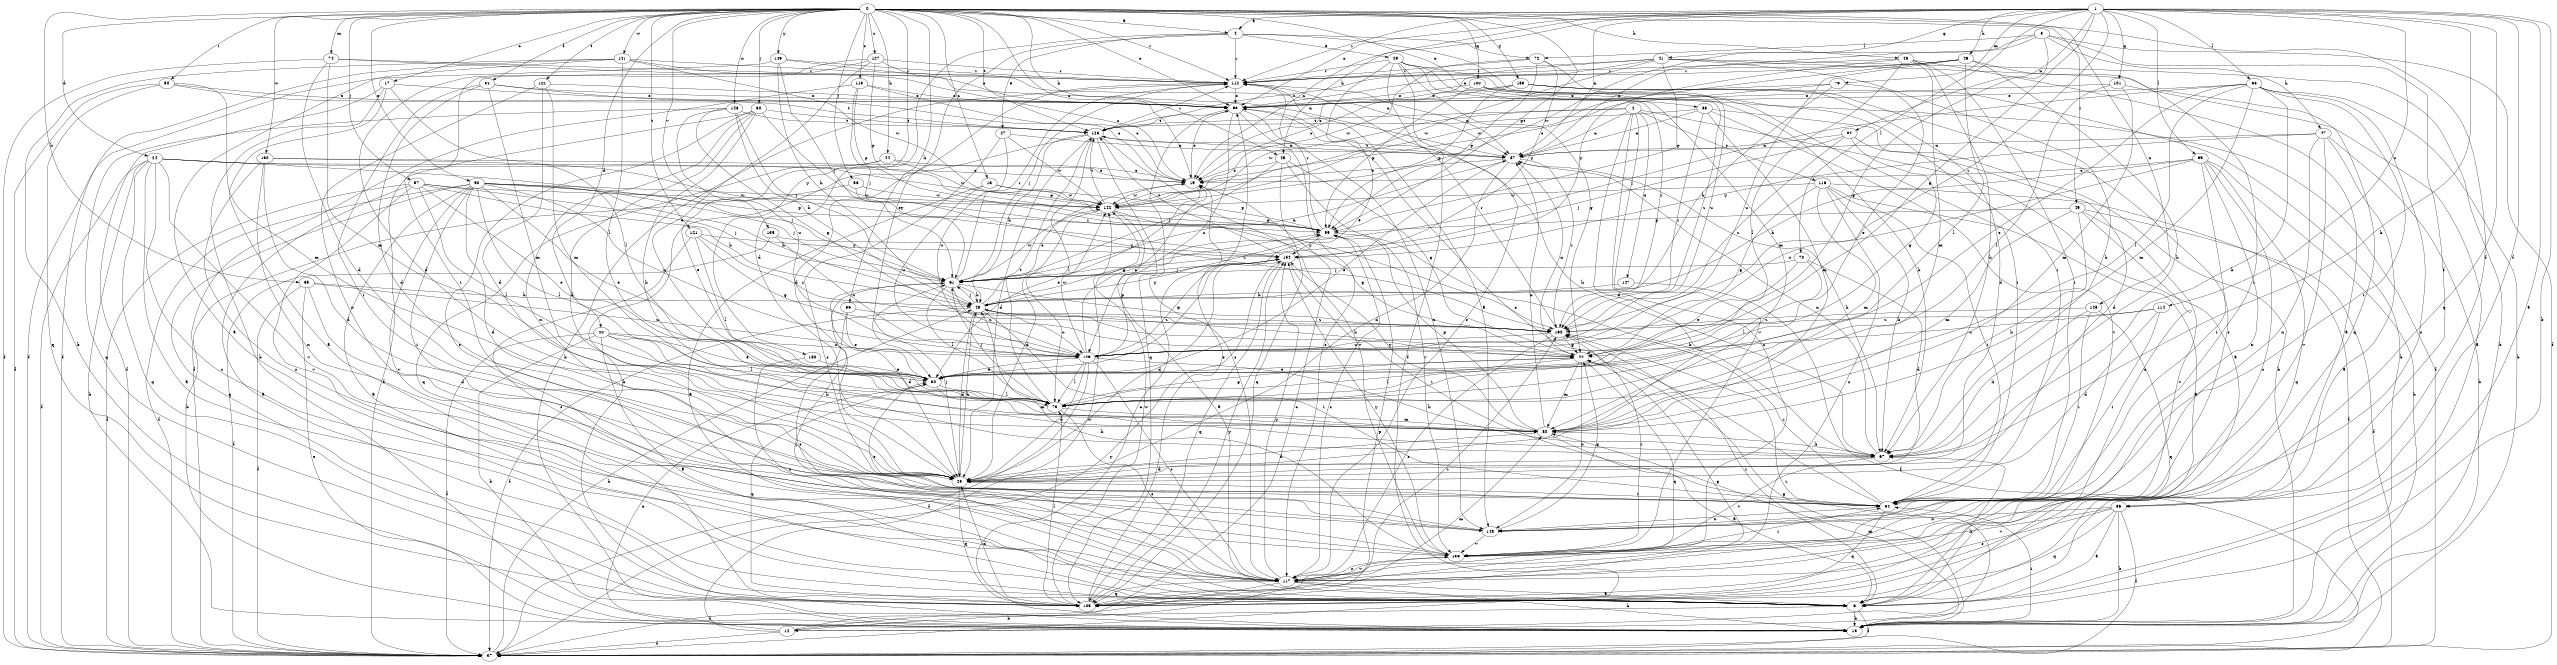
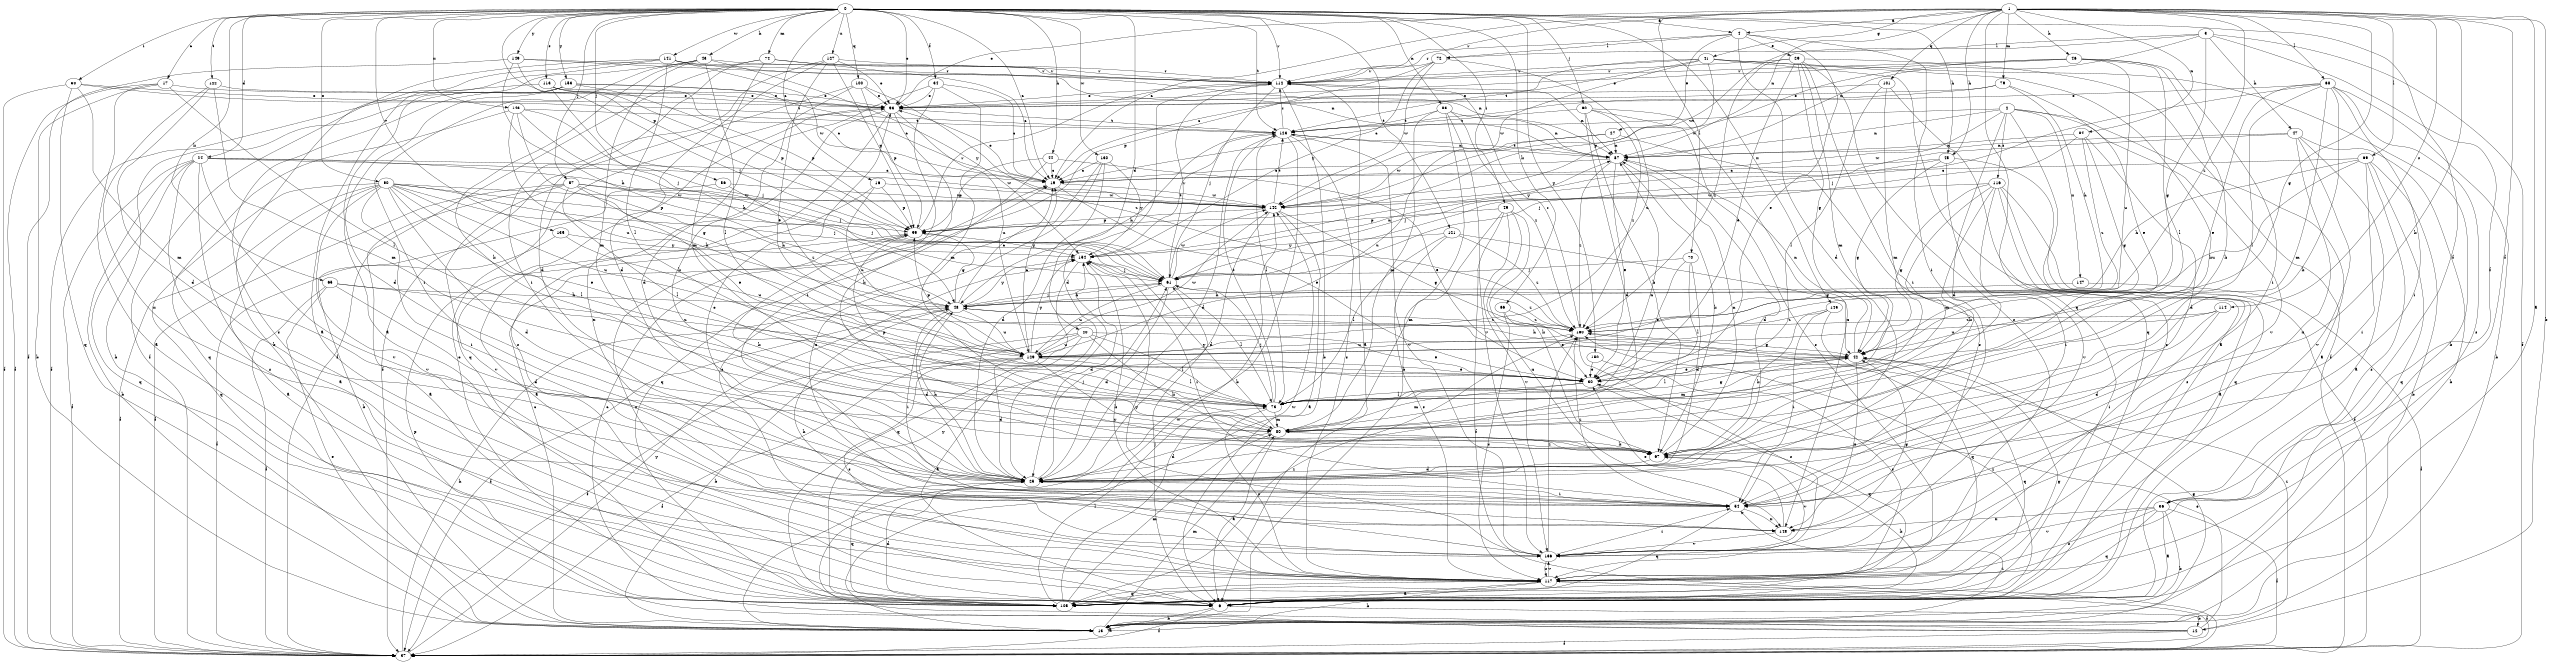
  strict digraph {
    0
    4
    16
    17
    19
    20
    24
    34
    36
    43
    44
    45
    49
    50
    56
    57
    60
    65
    66
    74
    83
    90
    93
    99
    100
    112
    113
    121
    122
    123
    127
    135
    n33 [label=130]
    141
    143
    145
    149
    150
    153
    25
    72
    27
    29
    30
    54
    6
    142
    129
    37
    13
    73
    67
    105
    117
    136
    61
    80
    148
    154
    42
    160
    48
    87
    1
    12
    41
    46
    68
    69
    70
    79
    84
    101
    114
    2
    116
    147
    3
    47
    0 -> 4 [label=a]
    0 -> 16 [label=c]
    0 -> 17 [label=c]
    0 -> 19 [label=c]
    0 -> 20 [label=d]
    0 -> 24 [label=d]
    0 -> 34 [label=f]
    0 -> 36 [label=f]
    0 -> 43 [label=h]
    0 -> 44 [label=h]
    0 -> 45 [label=h]
    0 -> 49 [label=i]
    0 -> 50 [label=i]
    0 -> 56 [label=j]
    0 -> 57 [label=j]
    0 -> 60 [label=j]
    0 -> 65 [label=k]
    0 -> 66 [label=k]
    0 -> 74 [label=m]
    0 -> 83 [label=n]
    0 -> 90 [label=o]
    0 -> 93 [label=o]
    0 -> 99 [label=p]
    0 -> 100 [label=q]
    0 -> 112 [label=r]
    0 -> 113 [label=s]
    0 -> 121 [label=t]
    0 -> 122 [label=t]
    0 -> 123 [label=t]
    0 -> 127 [label=u]
    0 -> 135 [label=v]
    0 -> n33 [label=w]
    0 -> 141 [label=w]
    0 -> 143 [label=x]
    0 -> 145 [label=x]
    0 -> 149 [label=y]
    0 -> 150 [label=y]
    0 -> 153 [label=y]
    4 -> 112 [label=r]
    4 -> 25 [label=d]
    4 -> 72 [label=l]
    4 -> 27 [label=e]
    4 -> 29 [label=e]
    4 -> 30 [label=e]
    4 -> 54 [label=i]
    16 -> 99 [label=p]
    16 -> 6 [label=a]
    16 -> 142 [label=w]
    16 -> 129 [label=u]
    17 -> 93 [label=o]
    17 -> 6 [label=a]
    17 -> 37 [label=f]
    17 -> 13 [label=b]
    17 -> 73 [label=l]
    19 -> 93 [label=o]
    19 -> 30 [label=e]
    19 -> 142 [label=w]
    20 -> 30 [label=e]
    20 -> 6 [label=a]
    20 -> 129 [label=u]
    20 -> 37 [label=f]
    20 -> 13 [label=b]
    20 -> 73 [label=l]
    20 -> 67 [label=k]
    24 -> 19 [label=c]
    24 -> 6 [label=a]
    24 -> 142 [label=w]
    24 -> 37 [label=f]
    24 -> 13 [label=b]
    24 -> 105 [label=q]
    24 -> 117 [label=s]
    24 -> 136 [label=v]
    24 -> 61 [label=j]
    34 -> 19 [label=c]
    34 -> 93 [label=o]
    34 -> 25 [label=d]
    34 -> 54 [label=i]
    34 -> 80 [label=m]
    36 -> 6 [label=a]
    36 -> 37 [label=f]
    36 -> 13 [label=b]
    36 -> 105 [label=q]
    36 -> 117 [label=s]
    36 -> 136 [label=v]
    36 -> 148 [label=x]
    43 -> 112 [label=r]
    43 -> 54 [label=i]
    43 -> 6 [label=a]
    43 -> 73 [label=l]
    43 -> 67 [label=k]
    43 -> 80 [label=m]
    43 -> 154 [label=y]
    44 -> 19 [label=c]
    44 -> 99 [label=p]
    44 -> 30 [label=e]
    44 -> 105 [label=q]
    45 -> 19 [label=c]
    45 -> 105 [label=q]
    45 -> 136 [label=v]
    45 -> 61 [label=j]
    45 -> 42 [label=g]
    49 -> 99 [label=p]
    49 -> 37 [label=f]
    49 -> 67 [label=k]
    49 -> 136 [label=v]
    49 -> 80 [label=m]
    49 -> 148 [label=x]
    50 -> 93 [label=o]
    50 -> 123 [label=t]
    50 -> 37 [label=f]
    50 -> 105 [label=q]
    50 -> 80 [label=m]
    56 -> 142 [label=w]
    56 -> 13 [label=b]
    56 -> 160 [label=z]
    57 -> 30 [label=e]
    57 -> 6 [label=a]
    57 -> 142 [label=w]
    57 -> 37 [label=f]
    57 -> 73 [label=l]
    57 -> 136 [label=v]
    57 -> 61 [label=j]
    57 -> 48 [label=h]
    60 -> 123 [label=t]
    60 -> 25 [label=d]
-   60 -> 37 [label=f]
    60 -> 67 [label=k]
    60 -> 117 [label=s]
    60 -> 148 [label=x]
    60 -> 160 [label=z]
    65 -> 25 [label=d]
    65 -> 129 [label=u]
    65 -> 37 [label=f]
    65 -> 13 [label=e]
    65 -> 48 [label=h]
    66 -> 30 [label=e]
    66 -> 117 [label=s]
    66 -> 160 [label=z]
    74 -> 19 [label=c]
    74 -> 112 [label=r]
    74 -> 25 [label=d]
    74 -> 37 [label=f]
    74 -> 80 [label=m]
    83 -> 123 [label=t]
    83 -> 13 [label=b]
    83 -> 136 [label=v]
    83 -> 80 [label=m]
    83 -> 160 [label=z]
    83 -> 87 [label=n]
    90 -> 99 [label=p]
    90 -> 25 [label=d]
    90 -> 30 [label=e]
    90 -> 54 [label=i]
    90 -> 6 [label=a]
    90 -> 142 [label=w]
    90 -> 129 [label=u]
    90 -> 37 [label=f]
    90 -> 73 [label=l]
    90 -> 105 [label=q]
    90 -> 136 [label=v]
    90 -> 61 [label=j]
    90 -> 48 [label=h]
    93 -> 123 [label=t]
    93 -> 129 [label=u]
    93 -> 67 [label=k]
    93 -> 105 [label=q]
    93 -> 117 [label=s]
    93 -> 148 [label=x]
    99 -> 112 [label=r]
    99 -> 67 [label=k]
    99 -> 117 [label=s]
    99 -> 154 [label=y]
    100 -> 93 [label=o]
    100 -> 99 [label=p]
    100 -> 37 [label=f]
    100 -> 67 [label=k]
    100 -> 160 [label=z]
    112 -> 93 [label=o]
    112 -> 25 [label=d]
-   112 -> 148 [label=a]
+   112 -> 6 [label=a]
    112 -> 13 [label=b]
    112 -> 61 [label=j]
    112 -> 87 [label=n]
    113 -> 19 [label=c]
    113 -> 93 [label=o]
    113 -> 99 [label=p]
    113 -> 37 [label=f]
    113 -> 61 [label=j]
    121 -> 73 [label=l]
    121 -> 117 [label=s]
    121 -> 154 [label=y]
    121 -> 42 [label=g]
    121 -> 160 [label=z]
    122 -> 93 [label=o]
    122 -> 25 [label=d]
    122 -> 80 [label=m]
    122 -> 148 [label=x]
    123 -> 112 [label=r]
    123 -> 25 [label=d]
    123 -> 13 [label=b]
    123 -> 73 [label=l]
    123 -> 117 [label=s]
    123 -> 136 [label=v]
    123 -> 48 [label=h]
    123 -> 87 [label=n]
    127 -> 93 [label=o]
    127 -> 99 [label=p]
    127 -> 112 [label=r]
    127 -> 25 [label=d]
    127 -> 30 [label=e]
    127 -> 54 [label=i]
    135 -> 129 [label=u]
    135 -> 37 [label=f]
    135 -> 154 [label=y]
    n33 -> 19 [label=c]
    n33 -> 25 [label=d]
    n33 -> 117 [label=s]
    n33 -> 148 [label=x]
    n33 -> 154 [label=y]
    141 -> 112 [label=r]
    141 -> 6 [label=a]
    141 -> 142 [label=w]
    141 -> 37 [label=f]
    141 -> 13 [label=b]
    141 -> 73 [label=l]
    141 -> 87 [label=n]
    143 -> 123 [label=t]
    143 -> 129 [label=u]
    143 -> 105 [label=q]
    143 -> 61 [label=j]
    143 -> 42 [label=g]
    143 -> 48 [label=h]
    145 -> 54 [label=i]
    145 -> 67 [label=k]
    145 -> 105 [label=q]
    145 -> 160 [label=z]
    149 -> 112 [label=r]
    149 -> 37 [label=f]
    149 -> 61 [label=j]
    149 -> 48 [label=h]
    149 -> 87 [label=n]
    150 -> 30 [label=e]
    150 -> 117 [label=s]
    153 -> 19 [label=c]
    153 -> 93 [label=o]
    153 -> 99 [label=p]
    153 -> 25 [label=d]
    153 -> 13 [label=b]
    153 -> 117 [label=s]
    25 -> 54 [label=i]
    25 -> 105 [label=q]
    25 -> 61 [label=j]
    25 -> 48 [label=h]
    72 -> 99 [label=p]
    72 -> 112 [label=r]
    72 -> 142 [label=w]
    72 -> 129 [label=u]
    72 -> 154 [label=y]
    27 -> 142 [label=w]
    27 -> 129 [label=u]
-   27 -> 117 [label=s]
+   27 -> 136 [label=s]
    27 -> 87 [label=n]
    29 -> 112 [label=r]
    29 -> 30 [label=e]
    29 -> 54 [label=i]
    29 -> 37 [label=f]
    29 -> 117 [label=s]
    29 -> 80 [label=m]
    29 -> 42 [label=g]
    29 -> 160 [label=z]
    30 -> 73 [label=l]
    30 -> 105 [label=q]
    30 -> 80 [label=m]
    54 -> 93 [label=o]
    54 -> 105 [label=q]
    54 -> 148 [label=x]
    54 -> 160 [label=z]
    6 -> 37 [label=f]
    6 -> 13 [label=b]
    6 -> 67 [label=k]
    6 -> 61 [label=j]
    6 -> 160 [label=z]
    6 -> 12 [label=b]
    142 -> 99 [label=p]
    142 -> 123 [label=t]
    142 -> 25 [label=d]
    142 -> 6 [label=a]
    142 -> 42 [label=g]
    129 -> 19 [label=c]
    129 -> 99 [label=p]
    129 -> 25 [label=d]
    129 -> 30 [label=e]
    129 -> 142 [label=w]
    129 -> 37 [label=f]
    129 -> 73 [label=l]
    129 -> 67 [label=k]
    129 -> 117 [label=s]
    129 -> 154 [label=y]
    37 -> 154 [label=y]
    37 -> 48 [label=h]
    13 -> 19 [label=c]
    13 -> 54 [label=i]
    13 -> 80 [label=m]
    13 -> 42 [label=g]
    73 -> 123 [label=t]
    73 -> 117 [label=s]
    73 -> 61 [label=j]
    73 -> 80 [label=m]
    73 -> 42 [label=g]
    67 -> 25 [label=d]
    67 -> 136 [label=v]
    67 -> 87 [label=n]
    105 -> 93 [label=o]
    105 -> 25 [label=d]
    105 -> 142 [label=w]
    105 -> 73 [label=l]
    105 -> 80 [label=m]
    105 -> 154 [label=y]
    105 -> 42 [label=g]
    105 -> 160 [label=z]
    117 -> 6 [label=a]
    117 -> 37 [label=f]
    117 -> 13 [label=b]
    117 -> 105 [label=q]
    117 -> 136 [label=v]
    117 -> 154 [label=y]
    136 -> 54 [label=i]
    136 -> 117 [label=s]
    136 -> 154 [label=y]
    136 -> 160 [label=z]
    136 -> 48 [label=h]
    61 -> 112 [label=r]
    61 -> 25 [label=d]
    61 -> 142 [label=w]
    61 -> 129 [label=u]
    61 -> 73 [label=l]
    61 -> 160 [label=z]
    61 -> 48 [label=h]
    61 -> 87 [label=n]
    80 -> 99 [label=p]
    80 -> 25 [label=d]
    80 -> 6 [label=a]
    80 -> 67 [label=k]
    80 -> 154 [label=y]
    80 -> 87 [label=n]
    148 -> 30 [label=e]
    148 -> 136 [label=v]
    148 -> 42 [label=g]
    154 -> 123 [label=t]
    154 -> 25 [label=d]
    154 -> 54 [label=i]
    154 -> 105 [label=q]
    154 -> 61 [label=j]
    42 -> 30 [label=e]
    42 -> 73 [label=l]
    42 -> 105 [label=q]
    42 -> 80 [label=m]
    42 -> 148 [label=x]
    42 -> 48 [label=h]
    42 -> 87 [label=n]
    160 -> 112 [label=r]
    160 -> 129 [label=u]
    160 -> 117 [label=s]
    160 -> 42 [label=g]
    48 -> 19 [label=c]
    48 -> 99 [label=g]
    48 -> 25 [label=d]
    48 -> 54 [label=i]
    48 -> 129 [label=u]
    48 -> 37 [label=f]
    48 -> 61 [label=j]
    48 -> 154 [label=y]
    48 -> 160 [label=z]
    87 -> 19 [label=c]
    87 -> 123 [label=t]
    87 -> 25 [label=d]
    87 -> 30 [label=e]
    87 -> 67 [label=k]
    87 -> 160 [label=z]
    1 -> 4 [label=a]
    1 -> 19 [label=c]
    1 -> 36 [label=f]
    1 -> 45 [label=h]
    1 -> 93 [label=o]
    1 -> 112 [label=r]
    1 -> 6 [label=a]
    1 -> 67 [label=k]
    1 -> 105 [label=q]
    1 -> 42 [label=g]
    1 -> 160 [label=z]
    1 -> 87 [label=n]
    1 -> 12 [label=b]
    1 -> 41 [label=g]
    1 -> 46 [label=h]
    1 -> 68 [label=l]
    1 -> 69 [label=l]
    1 -> 70 [label=l]
    1 -> 79 [label=m]
    1 -> 84 [label=n]
    1 -> 101 [label=q]
    1 -> 114 [label=s]
    12 -> 19 [label=c]
    12 -> 99 [label=p]
    12 -> 30 [label=e]
    12 -> 142 [label=w]
    12 -> 37 [label=f]
    12 -> 160 [label=z]
    41 -> 19 [label=c]
    41 -> 99 [label=p]
    41 -> 112 [label=r]
    41 -> 123 [label=t]
    41 -> 142 [label=w]
    41 -> 13 [label=b]
    41 -> 67 [label=k]
    41 -> 105 [label=q]
    46 -> 93 [label=o]
    46 -> 112 [label=r]
    46 -> 54 [label=i]
    46 -> 142 [label=w]
    46 -> 129 [label=u]
    46 -> 73 [label=l]
    46 -> 67 [label=k]
    68 -> 93 [label=o]
    68 -> 30 [label=e]
    68 -> 54 [label=i]
    68 -> 13 [label=b]
    68 -> 73 [label=l]
    68 -> 67 [label=k]
    68 -> 117 [label=s]
    68 -> 61 [label=j]
    68 -> 80 [label=m]
    69 -> 19 [label=c]
    69 -> 54 [label=i]
    69 -> 129 [label=u]
    69 -> 13 [label=b]
    69 -> 105 [label=q]
    69 -> 117 [label=s]
-   69 -> 148 [label=x]
    69 -> 48 [label=h]
    70 -> 25 [label=d]
    70 -> 30 [label=e]
    70 -> 73 [label=l]
    70 -> 61 [label=j]
    79 -> 19 [label=c]
    79 -> 93 [label=o]
    79 -> 30 [label=e]
    79 -> 48 [label=h]
    84 -> 25 [label=d]
    84 -> 61 [label=j]
    84 -> 42 [label=g]
    84 -> 160 [label=z]
    84 -> 87 [label=n]
    101 -> 93 [label=o]
    101 -> 6 [label=a]
    101 -> 73 [label=l]
    101 -> 80 [label=m]
    114 -> 25 [label=d]
    114 -> 54 [label=i]
    114 -> 129 [label=u]
    114 -> 160 [label=z]
    2 -> 123 [label=t]
    2 -> 25 [label=d]
    2 -> 6 [label=a]
    2 -> 142 [label=w]
    2 -> 117 [label=s]
    2 -> 136 [label=v]
    2 -> 87 [label=n]
    2 -> 116 [label=s]
    2 -> 147 [label=x]
    116 -> 54 [label=i]
    116 -> 6 [label=a]
    116 -> 142 [label=w]
    116 -> 37 [label=f]
    116 -> 67 [label=k]
    116 -> 117 [label=s]
    116 -> 80 [label=m]
    116 -> 42 [label=g]
    147 -> 37 [label=f]
    147 -> 48 [label=h]
    3 -> 36 [label=f]
    3 -> 72 [label=l]
    3 -> 142 [label=w]
    3 -> 37 [label=f]
    3 -> 42 [label=g]
    3 -> 87 [label=n]
    3 -> 47 [label=h]
    47 -> 6 [label=a]
    47 -> 13 [label=b]
    47 -> 136 [label=v]
    47 -> 148 [label=x]
    47 -> 154 [label=y]
    47 -> 87 [label=n]
  }
